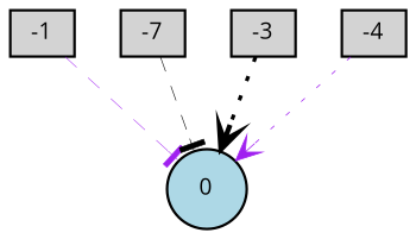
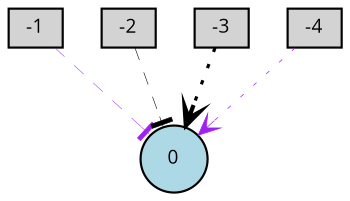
  digraph {
    fontname="Open Sans"
    node [fillcolor=lightgray fontname="Open Sans" fontsize=9 shape=box style=filled]
    edge [arrowhead=tee color=purple fontname="Open Sans" style=dashed]
    -1 [height=0.2 width=0.2]
    0 [fillcolor=lightblue height=0.2 shape=circle width=0.2]
-   -2 [height=0.2 width=0.2 label=-7]
+   -2 [height=0.2 width=0.2]
    -3 [height=0.2 width=0.2]
    -4 [height=0.2 width=0.2]
    -1 -> 0 [penwidth=0.2226557884940757]
    -2 -> 0 [color=black penwidth=0.25992645237156864]
    -3 -> 0 [arrowhead=vee color=black penwidth=1.4748075109274075 style=dotted]
    -4 -> 0 [arrowhead=vee penwidth=0.3342438490463766 style=dotted]
  }
